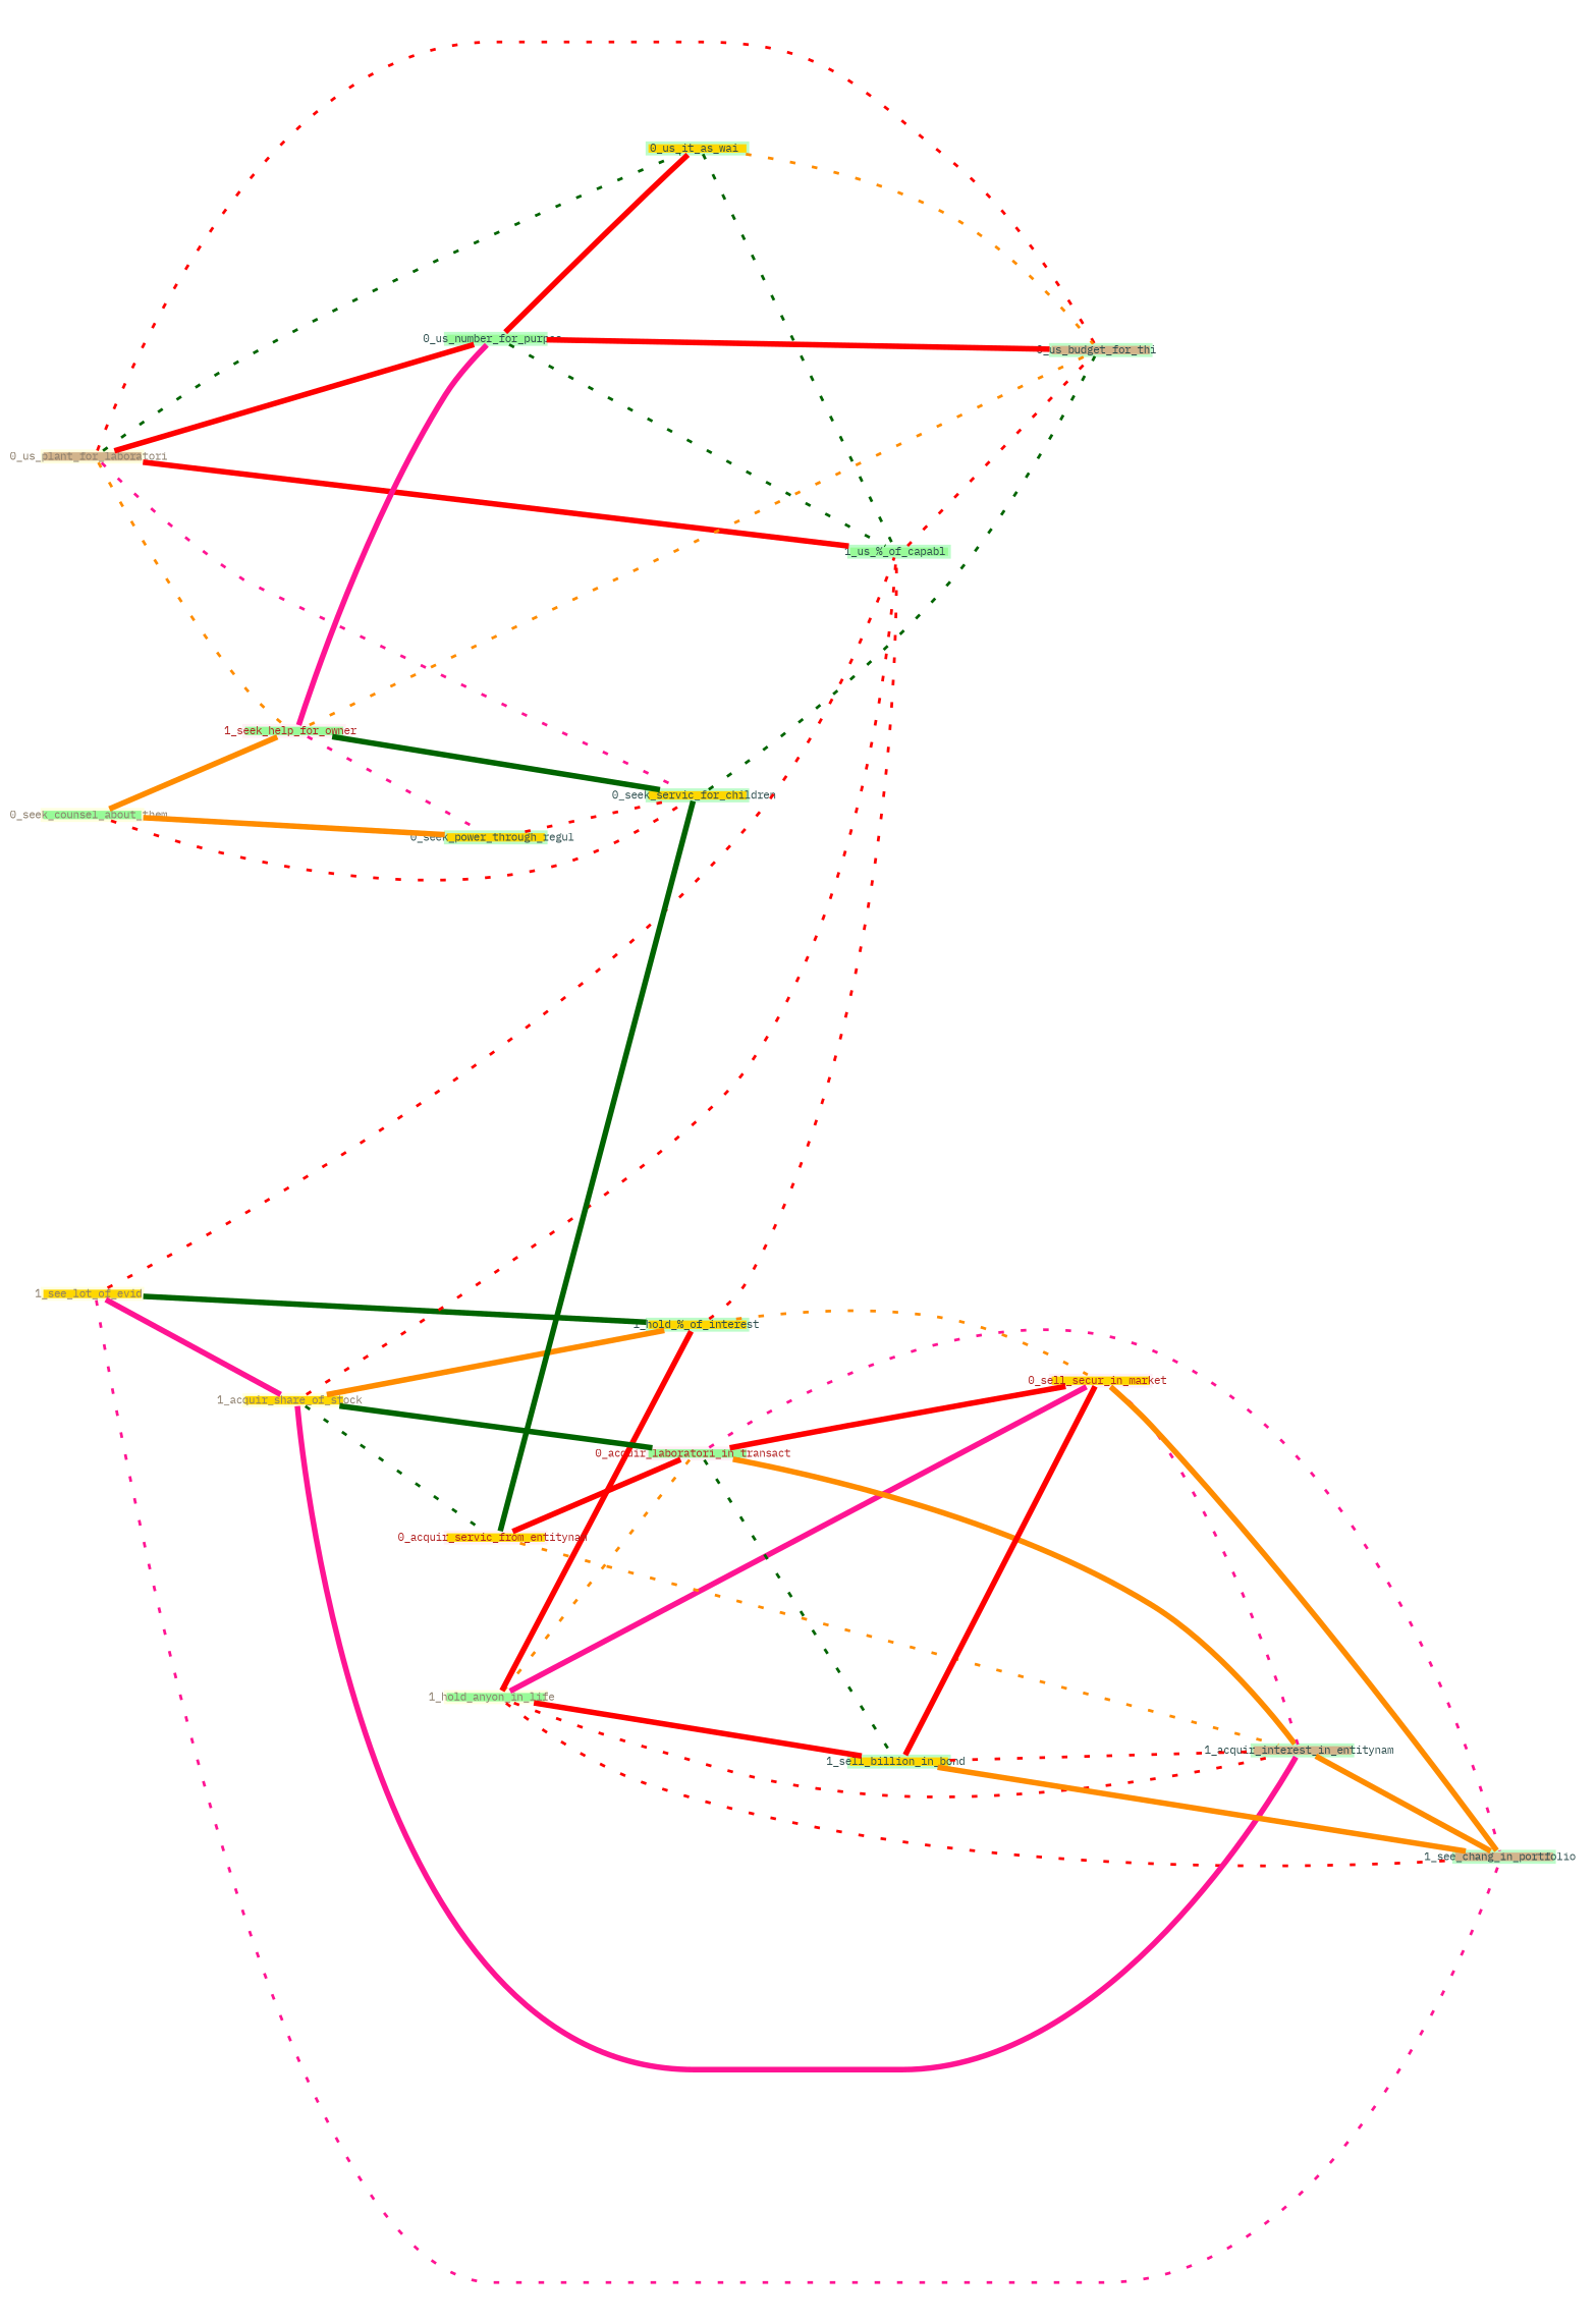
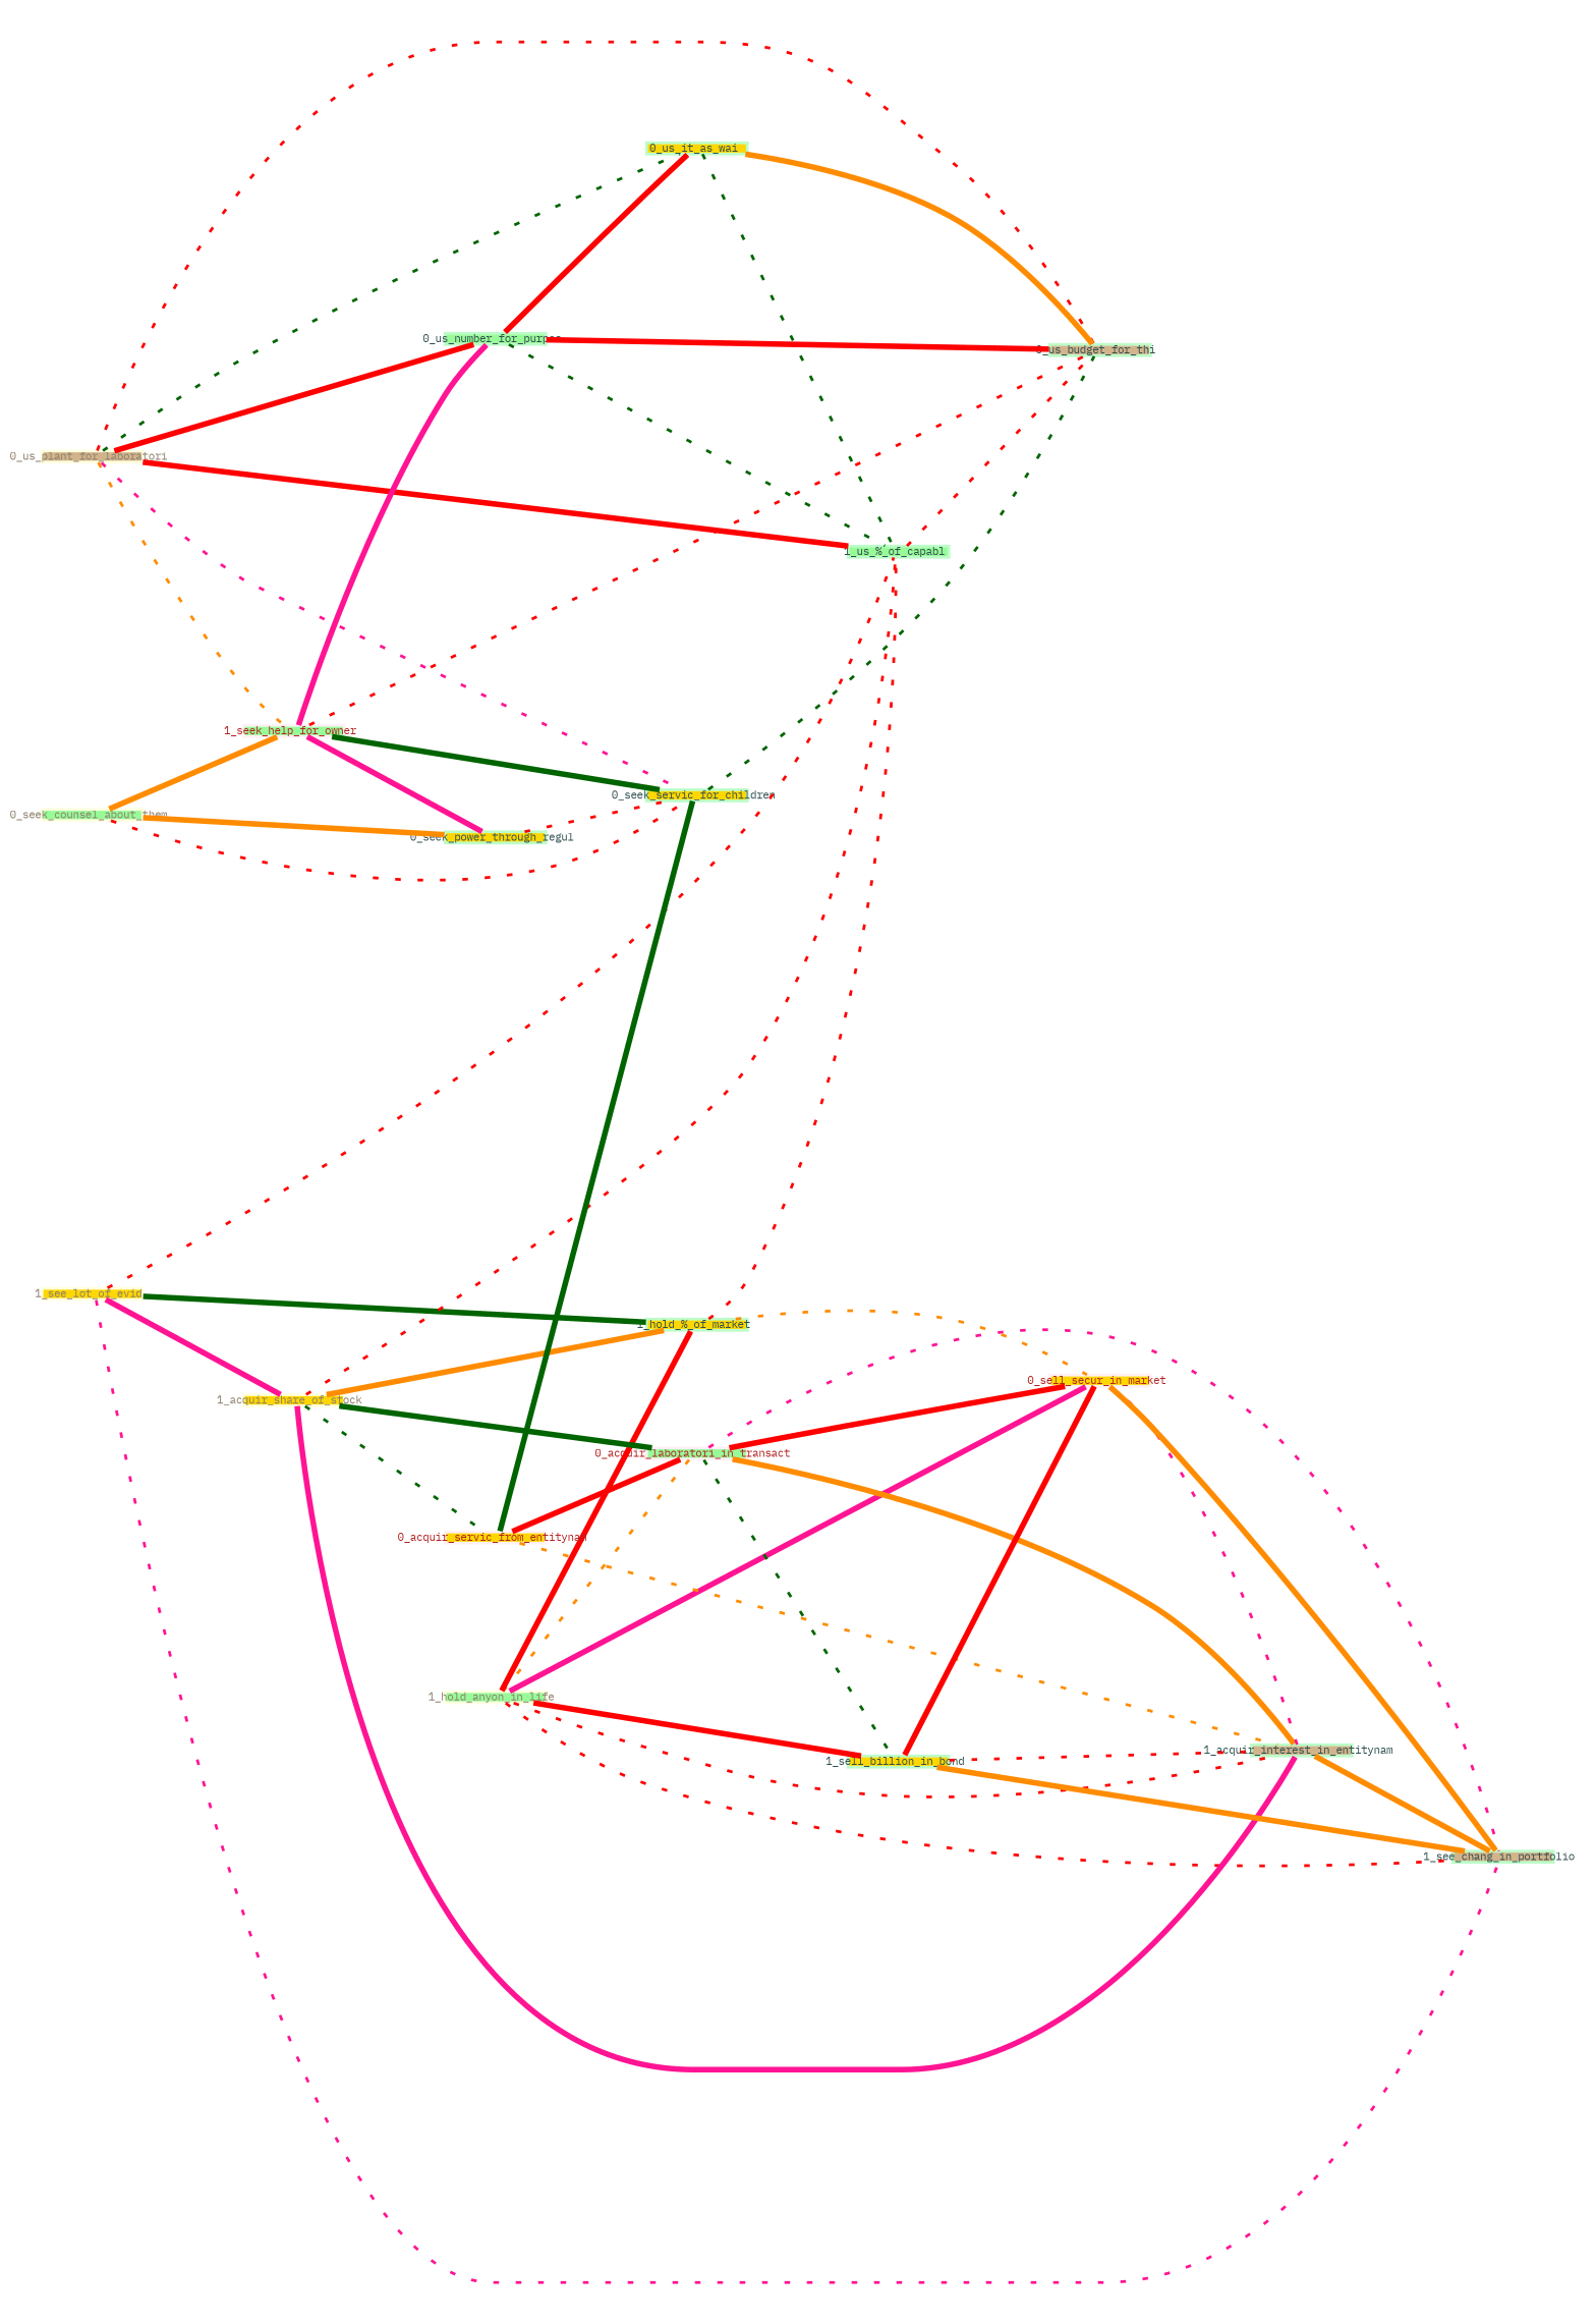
  graph {
    fontname="IBM Plex Mono"
    rankdir=LR
    node [color="#BDFCC9" fillcolor=gold fixedsize=true fontcolor="#2f4f4f" fontname="IBM Plex Mono" fontsize=4 shape=polygon style=filled]
    edge [color=red fontname="IBM Plex Mono" style=dotted w=1]
    "0_seek_counsel_about_them " [color="#ffffe0" fillcolor=palegreen fontcolor="#8b7d6b" height=.06 width=.5]
    "1_hold_anyon_in_life " [color="#ffffe0" fillcolor=palegreen fontcolor="#8b7d6b" height=.06 width=.5]
    "1_see_lot_of_evid " [color="#ffffe0" fontcolor="#8b7d6b" height=.06 width=.5]
    "0_us_plant_for_laboratori " [color="#ffffe0" fillcolor=tan fontcolor="#8b7d6b" height=.06 width=.5]
    "1_acquir_share_of_stock " [color="#ffffe0" fontcolor="#8b7d6b" height=.06 width=.5]
    "1_seek_help_for_owner " [color="#fff0f5" fillcolor=palegreen fontcolor="#b22222" height=.06 width=.5]
    "0_acquir_servic_from_entitynam " [color="#fff0f5" fontcolor="#b22222" height=.06 width=.5]
    "0_acquir_laboratori_in_transact " [color="#fff0f5" fillcolor=palegreen fontcolor="#b22222" height=.06 width=.5]
    "0_sell_secur_in_market " [color="#fff0f5" fontcolor="#b22222" height=.06 width=.5]
    "0_seek_power_through_regul " [height=.06 width=.5]
    "0_seek_servic_for_children " [height=.06 width=.5]
-   "1_hold_%_of_market " [height=.06 width=.5 label="1_hold_%_of_interest"]
+   "1_hold_%_of_market " [height=.06 width=.5]
    "1_sell_billion_in_bond " [height=.06 width=.5]
    "1_acquir_interest_in_entitynam " [fillcolor=tan height=.06 width=.5]
    "1_see_chang_in_portfolio " [fillcolor=tan height=.06 width=.5]
    "1_us_%_of_capabl " [fillcolor=palegreen height=.06 width=.5]
    "0_us_number_for_purpos " [fillcolor=palegreen height=.06 width=.5]
    "0_us_it_as_wai " [height=.06 width=.5]
    "0_us_budget_for_thi " [fillcolor=tan height=.06 width=.5]
    subgraph sub_1 {
      "0_seek_counsel_about_them "
      "1_hold_anyon_in_life "
      "1_see_lot_of_evid "
      "0_us_plant_for_laboratori "
      "1_acquir_share_of_stock "
    }
    subgraph sub_2 {
      "1_seek_help_for_owner "
      "0_acquir_servic_from_entitynam "
      "0_acquir_laboratori_in_transact "
      "0_sell_secur_in_market "
    }
    "0_seek_counsel_about_them " -- "1_seek_help_for_owner " [color=darkorange style=bold]
    "0_seek_counsel_about_them " -- "0_seek_power_through_regul " [color=darkorange style=bold]
    "0_seek_counsel_about_them " -- "0_seek_servic_for_children "
    "1_hold_anyon_in_life " -- "0_acquir_laboratori_in_transact " [color=darkorange]
    "1_hold_anyon_in_life " -- "0_sell_secur_in_market " [color=deeppink style=bold]
    "1_hold_anyon_in_life " -- "1_hold_%_of_market " [style=bold]
    "1_hold_anyon_in_life " -- "1_sell_billion_in_bond " [style=bold]
    "1_hold_anyon_in_life " -- "1_acquir_interest_in_entitynam "
    "1_hold_anyon_in_life " -- "1_see_chang_in_portfolio "
    "1_see_lot_of_evid " -- "1_acquir_share_of_stock " [color=deeppink style=bold]
    "1_see_lot_of_evid " -- "1_hold_%_of_market " [color=darkgreen style=bold]
    "1_see_lot_of_evid " -- "1_see_chang_in_portfolio " [color=deeppink]
    "1_see_lot_of_evid " -- "1_us_%_of_capabl "
    "0_us_plant_for_laboratori " -- "1_seek_help_for_owner " [color=darkorange]
    "0_us_plant_for_laboratori " -- "0_seek_servic_for_children " [color=deeppink]
    "0_us_plant_for_laboratori " -- "1_us_%_of_capabl " [style=bold]
    "0_us_plant_for_laboratori " -- "0_us_number_for_purpos " [style=bold w=2]
    "0_us_plant_for_laboratori " -- "0_us_it_as_wai " [color=darkgreen]
    "0_us_plant_for_laboratori " -- "0_us_budget_for_thi " [w=2]
    "1_acquir_share_of_stock " -- "0_acquir_servic_from_entitynam " [color=darkgreen]
    "1_acquir_share_of_stock " -- "0_acquir_laboratori_in_transact " [color=darkgreen style=bold]
    "1_acquir_share_of_stock " -- "1_hold_%_of_market " [color=darkorange style=bold]
    "1_acquir_share_of_stock " -- "1_acquir_interest_in_entitynam " [color=deeppink style=bold]
    "1_acquir_share_of_stock " -- "1_us_%_of_capabl "
-   "1_seek_help_for_owner " -- "0_seek_power_through_regul " [color=deeppink]
+   "1_seek_help_for_owner " -- "0_seek_power_through_regul " [color=deeppink style=bold]
    "1_seek_help_for_owner " -- "0_seek_servic_for_children " [color=darkgreen style=bold w=2]
    "1_seek_help_for_owner " -- "0_us_number_for_purpos " [color=deeppink style=bold]
-   "1_seek_help_for_owner " -- "0_us_budget_for_thi " [color=darkorange]
+   "1_seek_help_for_owner " -- "0_us_budget_for_thi "
    "0_acquir_servic_from_entitynam " -- "0_acquir_laboratori_in_transact " [style=bold]
    "0_acquir_servic_from_entitynam " -- "0_seek_servic_for_children " [color=darkgreen style=bold]
    "0_acquir_servic_from_entitynam " -- "1_acquir_interest_in_entitynam " [color=darkorange w=2]
    "0_acquir_laboratori_in_transact " -- "0_sell_secur_in_market " [style=bold]
    "0_acquir_laboratori_in_transact " -- "1_sell_billion_in_bond " [color=darkgreen]
    "0_acquir_laboratori_in_transact " -- "1_acquir_interest_in_entitynam " [color=darkorange style=bold w=2]
    "0_acquir_laboratori_in_transact " -- "1_see_chang_in_portfolio " [color=deeppink]
    "0_sell_secur_in_market " -- "1_acquir_interest_in_entitynam " [color=deeppink]
    "0_sell_secur_in_market " -- "1_see_chang_in_portfolio " [color=darkorange style=bold]
    "0_seek_power_through_regul " -- "0_seek_servic_for_children "
    "0_seek_servic_for_children " -- "0_us_budget_for_thi " [color=darkgreen]
    "1_hold_%_of_market " -- "0_sell_secur_in_market " [color=darkorange]
    "1_hold_%_of_market " -- "1_us_%_of_capabl " [w=2]
    "1_sell_billion_in_bond " -- "0_sell_secur_in_market " [style=bold w=2]
    "1_sell_billion_in_bond " -- "1_acquir_interest_in_entitynam "
    "1_sell_billion_in_bond " -- "1_see_chang_in_portfolio " [color=darkorange style=bold]
    "1_acquir_interest_in_entitynam " -- "1_see_chang_in_portfolio " [color=darkorange style=bold]
    "1_us_%_of_capabl " -- "0_us_budget_for_thi "
    "0_us_number_for_purpos " -- "1_us_%_of_capabl " [color=darkgreen]
    "0_us_number_for_purpos " -- "0_us_it_as_wai " [style=bold]
    "0_us_number_for_purpos " -- "0_us_budget_for_thi " [style=bold w=2]
    "0_us_it_as_wai " -- "1_us_%_of_capabl " [color=darkgreen]
-   "0_us_it_as_wai " -- "0_us_budget_for_thi " [color=darkorange]
+   "0_us_it_as_wai " -- "0_us_budget_for_thi " [color=darkorange style=bold]
  }
